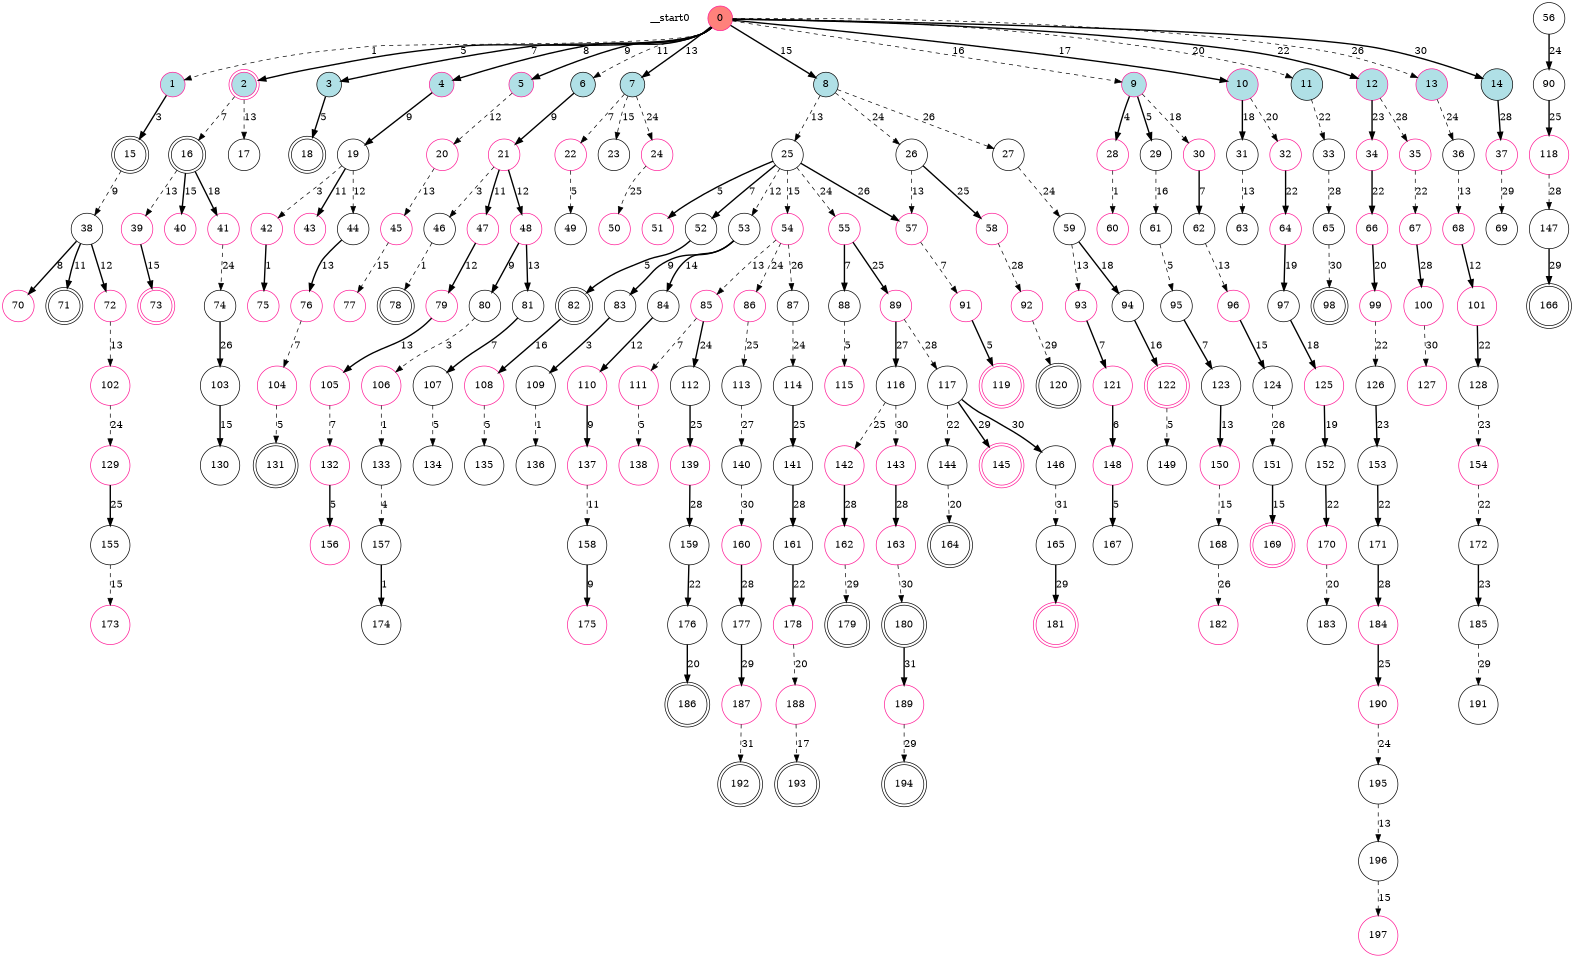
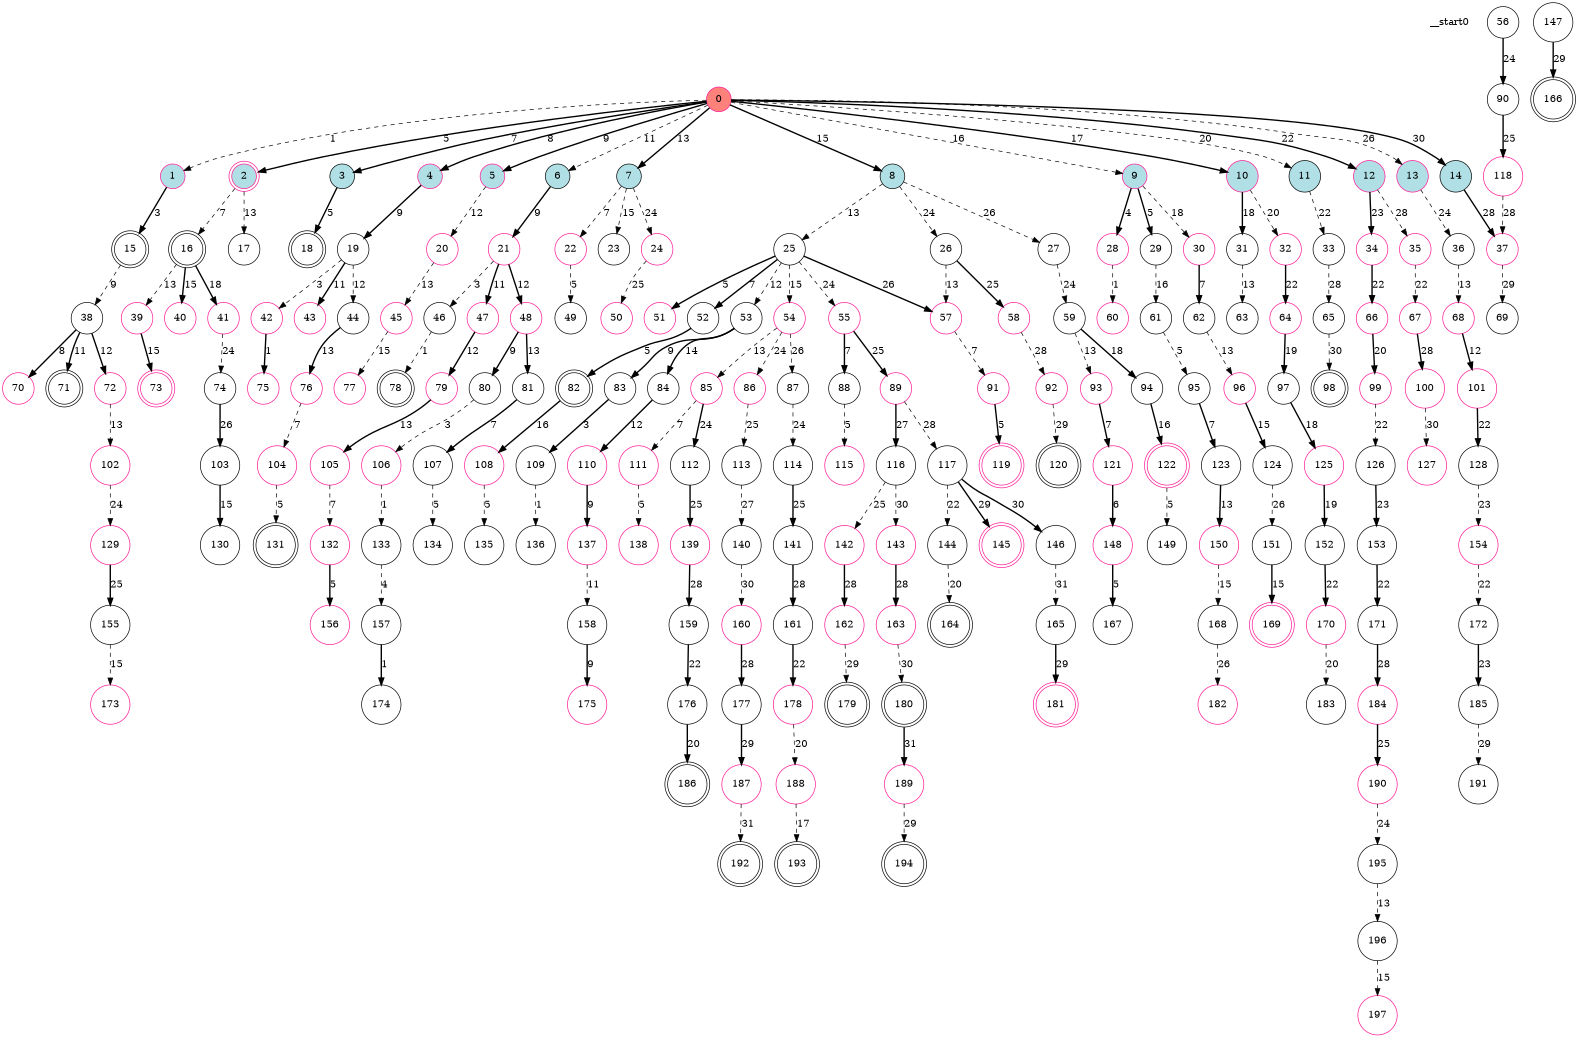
  digraph {
    rankdir=TB
    node [color=black shape=circle fillcolor=white style=filled]
    edge [style=bold]
    __start0 [color=deeppink shape=none fillcolor="" style=""]
    n2 [color=deeppink fillcolor="#ff817b" label=0]
    n3 [color=deeppink fillcolor=powderblue label=1]
    n4 [color=deeppink fillcolor=powderblue label=2 shape=doublecircle style="rounded,filled"]
    n5 [fillcolor=powderblue label=3]
    n6 [color=deeppink fillcolor=powderblue label=4]
    n7 [color=deeppink fillcolor=powderblue label=5]
    n8 [fillcolor=powderblue label=6]
    n9 [fillcolor=powderblue label=7]
    n10 [fillcolor=powderblue label=8]
    n11 [color=deeppink fillcolor=powderblue label=9]
    n12 [color=deeppink fillcolor=powderblue label=10]
    n13 [fillcolor=powderblue label=11]
    n14 [color=deeppink fillcolor=powderblue label=12]
    n15 [color=deeppink fillcolor=powderblue label=13]
    n16 [fillcolor=powderblue label=14]
    n17 [label=15 shape=doublecircle style="rounded,filled"]
    n18 [label=16 shape=doublecircle style="rounded,filled"]
    n19 [label=17]
    n20 [label=18 shape=doublecircle style="rounded,filled"]
    n21 [label=19]
    n22 [color=deeppink label=20]
    n23 [color=deeppink label=21]
    n24 [color=deeppink label=22]
    n25 [label=23]
    n26 [color=deeppink label=24]
    n27 [label=25]
    n28 [label=26]
    n29 [label=27]
    n30 [color=deeppink label=28]
    n31 [label=29]
    n32 [color=deeppink label=30]
    n33 [label=31]
    n34 [color=deeppink label=32]
    n35 [label=33]
    n36 [color=deeppink label=34]
    n37 [color=deeppink label=35]
    n38 [label=36]
    n39 [color=deeppink label=37]
    n40 [label=38]
    n41 [color=deeppink label=39]
    n42 [color=deeppink label=40]
    n43 [color=deeppink label=41]
    n44 [color=deeppink label=42]
    n45 [color=deeppink label=43]
    n46 [label=44]
    n47 [color=deeppink label=45]
    n48 [label=46]
    n49 [color=deeppink label=47]
    n50 [color=deeppink label=48]
    n51 [label=49]
    n52 [color=deeppink label=50]
    n53 [color=deeppink label=51]
    n54 [label=52]
    n55 [label=53]
    n56 [color=deeppink label=54]
    n57 [color=deeppink label=55]
    n58 [color=deeppink label=57]
    n59 [color=deeppink label=58]
    n60 [label=59]
    n61 [color=deeppink label=60]
    n62 [label=61]
    n63 [label=62]
    n64 [label=63]
    n65 [color=deeppink label=64]
    n66 [label=65]
    n67 [color=deeppink label=66]
    n68 [color=deeppink label=67]
    n69 [color=deeppink label=68]
    n70 [label=69]
    n71 [color=deeppink label=70]
    n72 [label=71 shape=doublecircle style="rounded,filled"]
    n73 [color=deeppink label=72]
    n74 [color=deeppink label=73 shape=doublecircle style="rounded,filled"]
    n75 [label=74]
    n76 [color=deeppink label=75]
    n77 [color=deeppink label=76]
    n78 [color=deeppink label=77]
    n79 [label=78 shape=doublecircle style="rounded,filled"]
    n80 [color=deeppink label=79]
    n81 [label=80]
    n82 [label=81]
    n83 [label=82 shape=doublecircle style="rounded,filled"]
    n84 [label=83]
    n85 [label=84]
    n86 [color=deeppink label=85]
    n87 [color=deeppink label=86]
    n88 [label=87]
    n89 [label=88]
    n90 [color=deeppink label=89]
    n91 [label=56]
    n92 [label=90]
    n93 [color=deeppink label=91]
    n94 [color=deeppink label=92]
    n95 [color=deeppink label=93]
    n96 [label=94]
    n97 [label=95]
    n98 [color=deeppink label=96]
    n99 [label=97]
    n100 [label=98 shape=doublecircle style="rounded,filled"]
    n101 [color=deeppink label=99]
    n102 [color=deeppink label=100]
    n103 [color=deeppink label=101]
    n104 [color=deeppink label=102]
    n105 [label=103]
    n106 [color=deeppink label=104]
    n107 [color=deeppink label=105]
    n108 [color=deeppink label=106]
    n109 [label=107]
    n110 [color=deeppink label=108]
    n111 [label=109]
    n112 [color=deeppink label=110]
    n113 [color=deeppink label=111]
    n114 [label=112]
    n115 [label=113]
    n116 [label=114]
    n117 [color=deeppink label=115]
    n118 [label=116]
    n119 [label=117]
    n120 [color=deeppink label=118]
    n121 [color=deeppink label=119 shape=doublecircle style="rounded,filled"]
    n122 [label=120 shape=doublecircle style="rounded,filled"]
    n123 [color=deeppink label=121]
    n124 [color=deeppink label=122 shape=doublecircle style="rounded,filled"]
    n125 [label=123]
    n126 [label=124]
    n127 [color=deeppink label=125]
    n128 [label=126]
    n129 [color=deeppink label=127]
    n130 [label=128]
    n131 [color=deeppink label=129]
    n132 [label=130]
    n133 [label=131 shape=doublecircle style="rounded,filled"]
    n134 [color=deeppink label=132]
    n135 [label=133]
    n136 [label=134]
    n137 [label=135]
    n138 [label=136]
    n139 [color=deeppink label=137]
    n140 [color=deeppink label=138]
    n141 [color=deeppink label=139]
    n142 [label=140]
    n143 [label=141]
    n144 [color=deeppink label=142]
    n145 [color=deeppink label=143]
    n146 [label=144]
    n147 [color=deeppink label=145 shape=doublecircle style="rounded,filled"]
    n148 [label=146]
    n149 [label=147]
    n150 [color=deeppink label=148]
    n151 [label=149]
    n152 [color=deeppink label=150]
    n153 [label=151]
    n154 [label=152]
    n155 [label=153]
    n156 [color=deeppink label=154]
    n157 [label=155]
    n158 [color=deeppink label=156]
    n159 [label=157]
    n160 [label=158]
    n161 [label=159]
    n162 [color=deeppink label=160]
    n163 [label=161]
    n164 [color=deeppink label=162]
    n165 [color=deeppink label=163]
    n166 [label=164 shape=doublecircle style="rounded,filled"]
    n167 [label=165]
    n168 [label=166 shape=doublecircle style="rounded,filled"]
    n169 [label=167]
    n170 [label=168]
    n171 [color=deeppink label=169 shape=doublecircle style="rounded,filled"]
    n172 [color=deeppink label=170]
    n173 [label=171]
    n174 [label=172]
    n175 [color=deeppink label=173]
    n176 [label=174]
    n177 [color=deeppink label=175]
    n178 [label=176]
    n179 [label=177]
    n180 [color=deeppink label=178]
    n181 [label=179 shape=doublecircle style="rounded,filled"]
    n182 [label=180 shape=doublecircle]
    n183 [color=deeppink label=181 shape=doublecircle style="rounded,filled"]
    n184 [color=deeppink label=182]
    n185 [label=183]
    n186 [color=deeppink label=184]
    n187 [label=185]
    n188 [label=186 shape=doublecircle style="rounded,filled"]
    n189 [color=deeppink label=187]
    n190 [color=deeppink label=188]
    n191 [color=deeppink label=189]
    n192 [color=deeppink label=190]
    n193 [label=191]
    n194 [label=192 shape=doublecircle style="rounded,filled"]
    n195 [label=193 shape=doublecircle style="rounded,filled"]
    n196 [label=194 shape=doublecircle style="rounded,filled"]
    n197 [label=195]
    n198 [label=196]
    n199 [color=deeppink label=197]
    n2 -> n3 [label=1 style=dashed]
    n2 -> n4 [label=5]
    n2 -> n5 [label=7]
    n2 -> n6 [label=8]
    n2 -> n7 [label=9]
    n2 -> n8 [label=11 style=dashed]
    n2 -> n9 [label=13]
    n2 -> n10 [label=15]
    n2 -> n11 [label=16 style=dashed]
    n2 -> n12 [label=17]
    n2 -> n13 [label=20 style=dashed]
    n2 -> n14 [label=22]
    n2 -> n15 [label=26 style=dashed]
    n2 -> n16 [label=30]
    n3 -> n17 [label=3]
    n4 -> n18 [label=7 style=dashed]
    n4 -> n19 [label=13 style=dashed]
    n5 -> n20 [label=5]
    n6 -> n21 [label=9]
    n7 -> n22 [label=12 style=dashed]
    n8 -> n23 [label=9]
    n9 -> n24 [label=7 style=dashed]
    n9 -> n25 [label=15 style=dashed]
    n9 -> n26 [label=24 style=dashed]
    n10 -> n27 [label=13 style=dashed]
    n10 -> n28 [label=24 style=dashed]
    n10 -> n29 [label=26 style=dashed]
    n11 -> n30 [label=4]
    n11 -> n31 [label=5]
    n11 -> n32 [label=18 style=dashed]
    n12 -> n33 [label=18]
    n12 -> n34 [label=20 style=dashed]
    n13 -> n35 [label=22 style=dashed]
    n14 -> n36 [label=23]
    n14 -> n37 [label=28 style=dashed]
    n15 -> n38 [label=24 style=dashed]
    n16 -> n39 [label=28]
    n17 -> n40 [label=9 style=dashed]
    n18 -> n41 [label=13 style=dashed]
    n18 -> n42 [label=15]
    n18 -> n43 [label=18]
    n21 -> n44 [label=3 style=dashed]
    n21 -> n45 [label=11]
    n21 -> n46 [label=12 style=dashed]
    n22 -> n47 [label=13 style=dashed]
    n23 -> n48 [label=3 style=dashed]
    n23 -> n49 [label=11]
    n23 -> n50 [label=12]
    n24 -> n51 [label=5 style=dashed]
    n26 -> n52 [label=25 style=dashed]
    n27 -> n53 [label=5]
    n27 -> n54 [label=7]
    n27 -> n55 [label=12 style=dashed]
    n27 -> n56 [label=15 style=dashed]
    n27 -> n57 [label=24 style=dashed]
    n27 -> n58 [label=26]
    n28 -> n58 [label=13 style=dashed]
    n28 -> n59 [label=25]
    n29 -> n60 [label=24 style=dashed]
    n30 -> n61 [label=1 style=dashed]
    n31 -> n62 [label=16 style=dashed]
    n32 -> n63 [label=7]
    n33 -> n64 [label=13 style=dashed]
    n34 -> n65 [label=22]
    n35 -> n66 [label=28 style=dashed]
    n36 -> n67 [label=22]
    n37 -> n68 [label=22 style=dashed]
    n38 -> n69 [label=13 style=dashed]
    n39 -> n70 [label=29 style=dashed]
    n40 -> n71 [label=8]
    n40 -> n72 [label=11]
    n40 -> n73 [label=12]
    n41 -> n74 [label=15]
    n43 -> n75 [label=24 style=dashed]
    n44 -> n76 [label=1]
    n46 -> n77 [label=13]
    n47 -> n78 [label=15 style=dashed]
    n48 -> n79 [label=1 style=dashed]
    n49 -> n80 [label=12]
    n50 -> n81 [label=9]
    n50 -> n82 [label=13]
    n54 -> n83 [label=5]
    n55 -> n84 [label=9]
    n55 -> n85 [label=14]
    n56 -> n86 [label=13 style=dashed]
    n56 -> n87 [label=24 style=dashed]
    n56 -> n88 [label=26 style=dashed]
    n57 -> n89 [label=7]
    n57 -> n90 [label=25]
    n58 -> n93 [label=7 style=dashed]
    n59 -> n94 [label=28 style=dashed]
    n60 -> n95 [label=13 style=dashed]
    n60 -> n96 [label=18]
    n62 -> n97 [label=5 style=dashed]
    n63 -> n98 [label=13 style=dashed]
    n65 -> n99 [label=19]
    n66 -> n100 [label=30 style=dashed]
    n67 -> n101 [label=20]
    n68 -> n102 [label=28]
    n69 -> n103 [label=12]
    n73 -> n104 [label=13 style=dashed]
    n75 -> n105 [label=26]
    n77 -> n106 [label=7 style=dashed]
    n80 -> n107 [label=13]
    n81 -> n108 [label=3 style=dashed]
    n82 -> n109 [label=7]
    n83 -> n110 [label=16]
    n84 -> n111 [label=3]
    n85 -> n112 [label=12]
    n86 -> n113 [label=7 style=dashed]
    n86 -> n114 [label=24]
    n87 -> n115 [label=25 style=dashed]
    n88 -> n116 [label=24 style=dashed]
    n89 -> n117 [label=5 style=dashed]
    n90 -> n118 [label=27]
    n90 -> n119 [label=28 style=dashed]
    n91 -> n92 [label=24]
    n92 -> n120 [label=25]
    n93 -> n121 [label=5]
    n94 -> n122 [label=29 style=dashed]
    n95 -> n123 [label=7]
    n96 -> n124 [label=16]
    n97 -> n125 [label=7]
    n98 -> n126 [label=15]
    n99 -> n127 [label=18]
    n101 -> n128 [label=22 style=dashed]
    n102 -> n129 [label=30 style=dashed]
    n103 -> n130 [label=22]
    n104 -> n131 [label=24 style=dashed]
    n105 -> n132 [label=15]
    n106 -> n133 [label=5 style=dashed]
    n107 -> n134 [label=7 style=dashed]
    n108 -> n135 [label=1 style=dashed]
    n109 -> n136 [label=5 style=dashed]
    n110 -> n137 [label=5 style=dashed]
    n111 -> n138 [label=1 style=dashed]
    n112 -> n139 [label=9]
    n113 -> n140 [label=5 style=dashed]
    n114 -> n141 [label=25]
    n115 -> n142 [label=27 style=dashed]
    n116 -> n143 [label=25]
    n118 -> n144 [label=25 style=dashed]
    n118 -> n145 [label=30 style=dashed]
    n119 -> n146 [label=22 style=dashed]
    n119 -> n147 [label=29]
    n119 -> n148 [label=30]
-   n120 -> n149 [label=28 style=dashed]
+   n120 -> n39 [label=28 style=dashed]
    n123 -> n150 [label=6]
    n124 -> n151 [label=5 style=dashed]
    n125 -> n152 [label=13]
    n126 -> n153 [label=26 style=dashed]
    n127 -> n154 [label=19]
    n128 -> n155 [label=23]
    n130 -> n156 [label=23 style=dashed]
    n131 -> n157 [label=25]
    n134 -> n158 [label=5]
    n135 -> n159 [label=4 style=dashed]
    n139 -> n160 [label=11 style=dashed]
    n141 -> n161 [label=28]
    n142 -> n162 [label=30 style=dashed]
    n143 -> n163 [label=28]
    n144 -> n164 [label=28]
    n145 -> n165 [label=28]
    n146 -> n166 [label=20 style=dashed]
    n148 -> n167 [label=31 style=dashed]
    n149 -> n168 [label=29]
    n150 -> n169 [label=5]
    n152 -> n170 [label=15 style=dashed]
    n153 -> n171 [label=15]
    n154 -> n172 [label=22]
    n155 -> n173 [label=22]
    n156 -> n174 [label=22 style=dashed]
    n157 -> n175 [label=15 style=dashed]
    n159 -> n176 [label=1]
    n160 -> n177 [label=9]
    n161 -> n178 [label=22]
    n162 -> n179 [label=28]
    n163 -> n180 [label=22]
    n164 -> n181 [label=29 style=dashed]
    n165 -> n182 [label=30 style=dashed]
    n167 -> n183 [label=29]
    n170 -> n184 [label=26 style=dashed]
    n172 -> n185 [label=20 style=dashed]
    n173 -> n186 [label=28]
    n174 -> n187 [label=23]
    n178 -> n188 [label=20]
    n179 -> n189 [label=29]
    n180 -> n190 [label=20 style=dashed]
    n182 -> n191 [label=31]
    n186 -> n192 [label=25]
    n187 -> n193 [label=29 style=dashed]
    n189 -> n194 [label=31 style=dashed]
    n190 -> n195 [label=17 style=dashed]
    n191 -> n196 [label=29 style=dashed]
    n192 -> n197 [label=24 style=dashed]
    n197 -> n198 [label=13 style=dashed]
    n198 -> n199 [label=15 style=dashed]
  }
